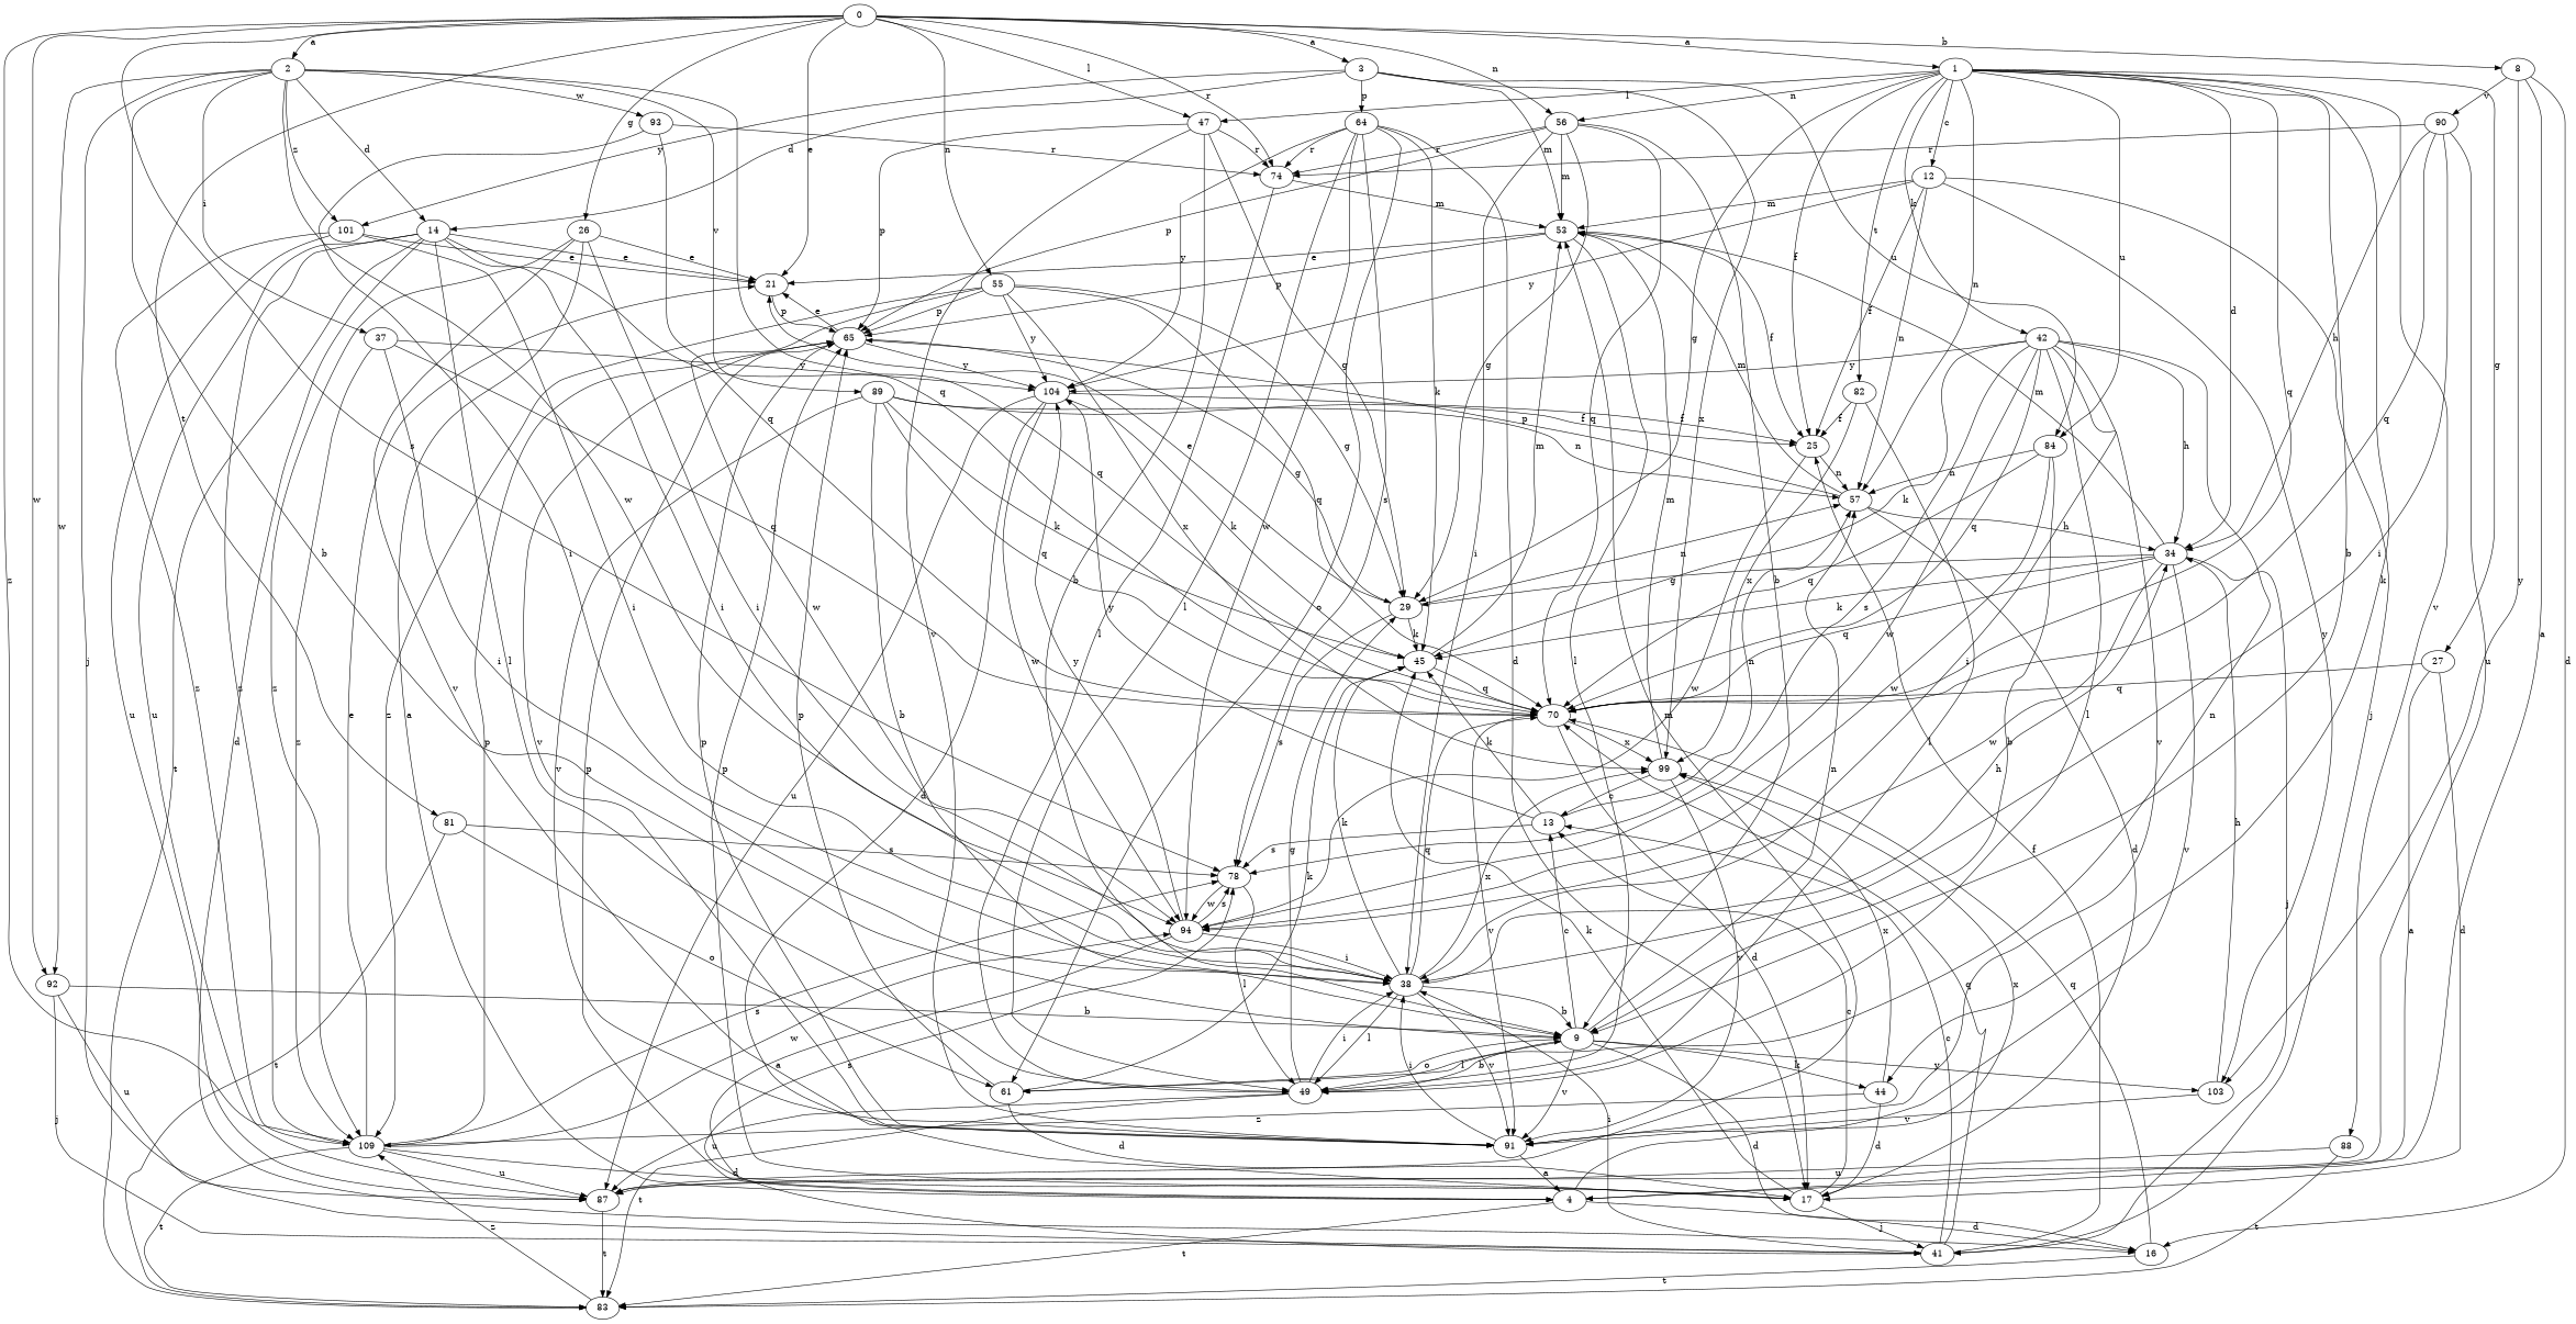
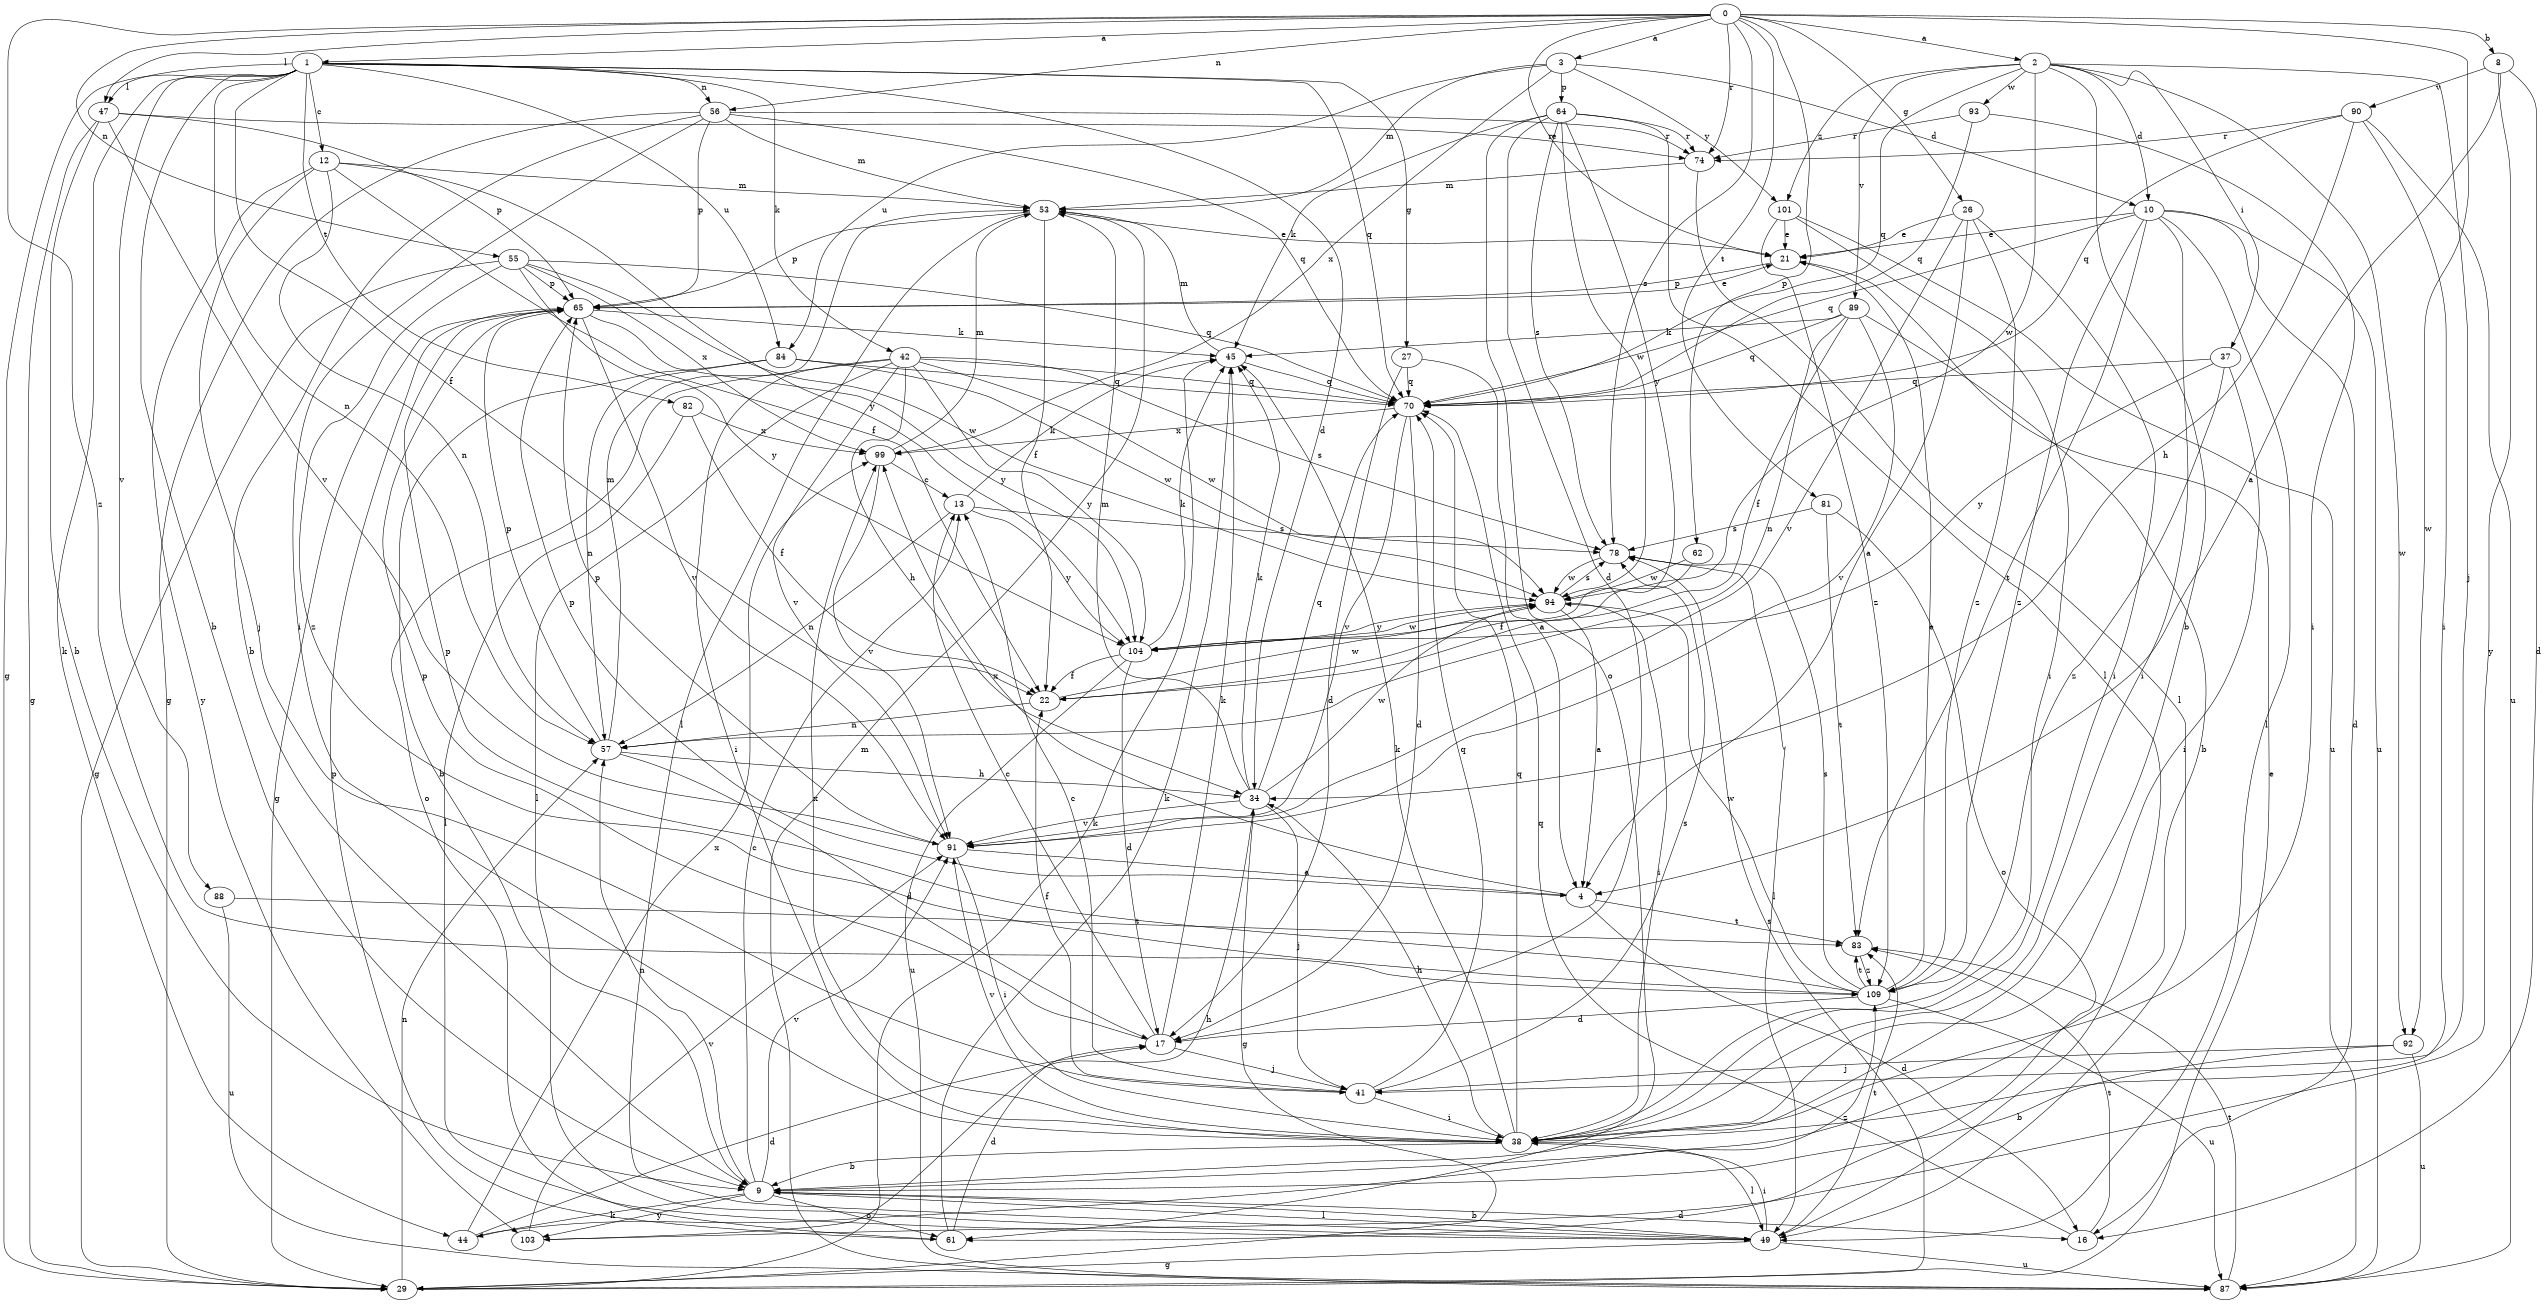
  strict digraph {
    0
    1
    2
    3
    8
    21
    26
    47
    55
    56
+   62
    74
    78
    81
    92
    109
    9
    12
-   25
+   25 [label=22]
    27
    29
    34
    42
    44
    57
    70
    82
    84
    88
-   14
+   14 [label=10]
    37
    41
    89
    93
    94
    101
    53
    64
    99
    4
    16
    90
    103
    65
    91
    38
    104
    49
    83
    61
    87
    17
    13
    45
    0 -> 1 [label=a]
    0 -> 2 [label=a]
    0 -> 3 [label=a]
    0 -> 8 [label=b]
    0 -> 21 [label=e]
    0 -> 26 [label=g]
    0 -> 47 [label=l]
    0 -> 55 [label=n]
    0 -> 56 [label=n]
+   0 -> 62 [label=p]
    0 -> 74 [label=r]
    0 -> 78 [label=s]
    0 -> 81 [label=t]
    0 -> 92 [label=w]
    0 -> 109 [label=z]
    1 -> 47 [label=l]
    1 -> 56 [label=n]
    1 -> 9 [label=b]
    1 -> 12 [label=c]
    1 -> 25 [label=f]
    1 -> 27 [label=g]
    1 -> 29 [label=g]
    1 -> 34 [label=d]
    1 -> 42 [label=k]
    1 -> 44 [label=k]
    1 -> 57 [label=n]
    1 -> 70 [label=q]
    1 -> 82 [label=t]
    1 -> 84 [label=u]
    1 -> 88 [label=v]
    2 -> 92 [label=w]
    2 -> 9 [label=b]
    2 -> 70 [label=q]
    2 -> 14 [label=d]
    2 -> 37 [label=i]
    2 -> 41 [label=j]
    2 -> 89 [label=v]
    2 -> 93 [label=w]
    2 -> 94 [label=w]
    2 -> 101 [label=z]
    3 -> 84 [label=u]
    3 -> 14 [label=d]
    3 -> 101 [label=y]
    3 -> 53 [label=m]
    3 -> 64 [label=p]
    3 -> 99 [label=x]
    8 -> 4 [label=a]
    8 -> 16 [label=d]
    8 -> 90 [label=v]
    8 -> 103 [label=y]
    21 -> 65 [label=p]
    26 -> 21 [label=e]
    26 -> 109 [label=z]
    26 -> 4 [label=a]
    26 -> 91 [label=v]
    26 -> 38 [label=i]
    47 -> 74 [label=r]
    47 -> 9 [label=b]
    47 -> 29 [label=g]
    47 -> 65 [label=p]
    47 -> 91 [label=v]
    55 -> 109 [label=z]
    55 -> 29 [label=g]
    55 -> 70 [label=q]
    55 -> 94 [label=w]
    55 -> 99 [label=x]
    55 -> 65 [label=p]
    55 -> 104 [label=y]
    56 -> 74 [label=r]
    56 -> 9 [label=b]
    56 -> 29 [label=g]
    56 -> 70 [label=q]
    56 -> 53 [label=m]
    56 -> 65 [label=p]
    56 -> 38 [label=i]
+   62 -> 25 [label=f]
+   62 -> 94 [label=w]
    74 -> 53 [label=m]
    74 -> 49 [label=l]
    78 -> 94 [label=w]
    78 -> 49 [label=l]
    81 -> 78 [label=s]
    81 -> 83 [label=t]
    81 -> 61 [label=o]
    92 -> 9 [label=b]
    92 -> 41 [label=j]
    92 -> 87 [label=u]
    109 -> 21 [label=e]
    109 -> 78 [label=s]
    109 -> 94 [label=w]
    109 -> 65 [label=p]
    109 -> 83 [label=t]
    109 -> 87 [label=u]
    109 -> 17 [label=d]
    9 -> 44 [label=k]
    9 -> 57 [label=n]
    9 -> 16 [label=d]
    9 -> 103 [label=y]
    9 -> 91 [label=v]
    9 -> 49 [label=l]
    9 -> 61 [label=o]
    9 -> 13 [label=c]
    12 -> 25 [label=f]
    12 -> 57 [label=n]
    12 -> 41 [label=j]
    12 -> 53 [label=m]
    12 -> 103 [label=y]
    12 -> 104 [label=y]
    25 -> 57 [label=n]
    25 -> 94 [label=w]
    27 -> 70 [label=q]
    27 -> 4 [label=a]
    27 -> 17 [label=d]
    29 -> 21 [label=e]
    29 -> 78 [label=s]
    29 -> 57 [label=n]
    29 -> 45 [label=k]
    34 -> 29 [label=g]
    34 -> 70 [label=q]
    34 -> 41 [label=j]
    34 -> 94 [label=w]
    34 -> 53 [label=m]
    34 -> 91 [label=v]
    34 -> 45 [label=k]
    42 -> 78 [label=s]
    42 -> 34 [label=h]
    42 -> 70 [label=q]
    42 -> 94 [label=w]
    42 -> 91 [label=v]
    42 -> 38 [label=i]
    42 -> 104 [label=y]
    42 -> 49 [label=l]
-   42 -> 61 [label=n]
-   42 -> 45 [label=k]
+   42 -> 61 [label=o]
+   65 -> 45 [label=k]
    44 -> 109 [label=z]
    44 -> 99 [label=x]
    44 -> 17 [label=d]
    57 -> 34 [label=h]
    57 -> 53 [label=m]
    57 -> 65 [label=p]
    57 -> 17 [label=d]
    70 -> 99 [label=x]
    70 -> 91 [label=v]
    70 -> 17 [label=d]
    82 -> 25 [label=f]
    82 -> 99 [label=x]
    82 -> 49 [label=l]
    84 -> 9 [label=b]
    84 -> 57 [label=n]
    84 -> 70 [label=q]
    84 -> 94 [label=w]
    88 -> 83 [label=t]
    88 -> 87 [label=u]
    14 -> 21 [label=e]
    14 -> 109 [label=z]
    14 -> 70 [label=q]
    14 -> 16 [label=d]
    14 -> 38 [label=i]
    14 -> 49 [label=l]
    14 -> 83 [label=t]
    14 -> 87 [label=u]
    37 -> 109 [label=z]
    37 -> 70 [label=q]
    37 -> 38 [label=i]
    37 -> 104 [label=y]
    41 -> 78 [label=s]
    41 -> 25 [label=f]
    41 -> 70 [label=q]
    41 -> 38 [label=i]
    41 -> 13 [label=c]
    89 -> 9 [label=b]
    89 -> 25 [label=f]
    89 -> 57 [label=n]
    89 -> 70 [label=q]
    89 -> 91 [label=v]
    89 -> 45 [label=k]
    93 -> 74 [label=r]
    93 -> 70 [label=q]
    93 -> 38 [label=i]
    94 -> 78 [label=s]
    94 -> 4 [label=a]
    94 -> 38 [label=i]
    94 -> 104 [label=y]
    101 -> 21 [label=e]
    101 -> 109 [label=z]
    101 -> 38 [label=i]
    101 -> 87 [label=u]
    53 -> 21 [label=e]
    53 -> 25 [label=f]
    53 -> 65 [label=p]
    53 -> 49 [label=l]
    64 -> 74 [label=r]
    64 -> 78 [label=s]
    64 -> 94 [label=w]
    64 -> 104 [label=y]
    64 -> 49 [label=l]
    64 -> 61 [label=o]
    64 -> 17 [label=d]
    64 -> 45 [label=k]
    99 -> 53 [label=m]
    99 -> 91 [label=v]
    99 -> 13 [label=c]
    4 -> 99 [label=x]
    4 -> 16 [label=d]
    4 -> 65 [label=p]
    4 -> 83 [label=t]
    16 -> 70 [label=q]
    16 -> 83 [label=t]
    90 -> 74 [label=r]
    90 -> 34 [label=h]
    90 -> 70 [label=q]
    90 -> 38 [label=i]
    90 -> 87 [label=u]
    103 -> 34 [label=h]
    103 -> 91 [label=v]
    65 -> 21 [label=e]
    65 -> 29 [label=g]
    65 -> 91 [label=v]
    65 -> 104 [label=y]
    91 -> 4 [label=a]
    91 -> 65 [label=p]
    91 -> 38 [label=i]
    38 -> 9 [label=b]
    38 -> 34 [label=h]
    38 -> 70 [label=q]
    38 -> 99 [label=x]
    38 -> 91 [label=v]
    38 -> 49 [label=l]
    38 -> 45 [label=k]
    104 -> 25 [label=f]
    104 -> 94 [label=w]
    104 -> 87 [label=u]
    104 -> 17 [label=d]
    104 -> 45 [label=k]
    49 -> 9 [label=b]
    49 -> 29 [label=g]
    49 -> 38 [label=i]
    49 -> 83 [label=t]
    49 -> 87 [label=u]
    83 -> 109 [label=z]
    61 -> 65 [label=p]
    61 -> 17 [label=d]
    61 -> 45 [label=k]
    87 -> 53 [label=m]
    87 -> 83 [label=t]
    17 -> 41 [label=j]
    17 -> 65 [label=p]
    17 -> 13 [label=c]
    17 -> 45 [label=k]
    13 -> 78 [label=s]
    13 -> 57 [label=n]
    13 -> 104 [label=y]
    13 -> 45 [label=k]
    45 -> 70 [label=q]
    45 -> 53 [label=m]
  }
